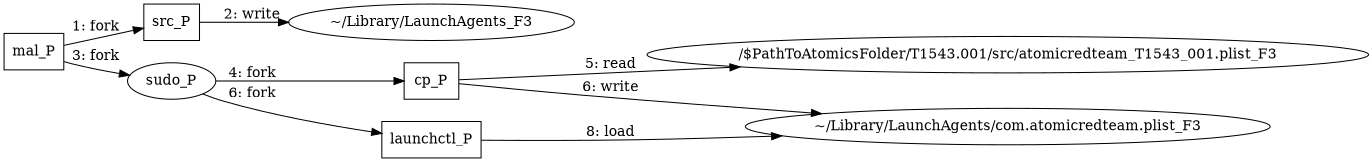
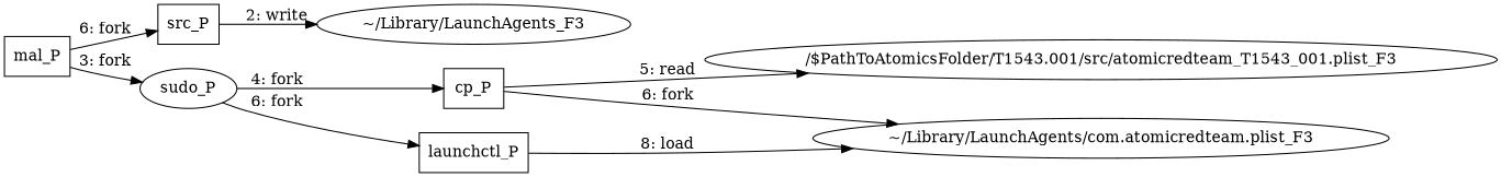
  digraph {
    engine=neato
    fixedsize=false
    fontsize=10
    nodesep=0.3
    rankdir=LR
    ranksep=0
    splines=true
    node [node_type=Process shape=box]
    n1 [label=src_P]
    mal_P
    sudo_P [shape=ellipse]
    "~/Library/LaunchAgents_F3" [node_type=File shape=ellipse]
    cp_P
    launchctl_P
    "/$PathToAtomicsFolder/T1543.001/src/atomicredteam_T1543_001.plist_F3" [node_type=File shape=ellipse]
    "~/Library/LaunchAgents/com.atomicredteam.plist_F3" [node_type=File shape=ellipse]
    n1 -> "~/Library/LaunchAgents_F3" [label="2: write"]
-   mal_P -> n1 [label="1: fork"]
+   mal_P -> n1 [label="6: fork"]
    mal_P -> sudo_P [label="3: fork"]
    sudo_P -> cp_P [label="4: fork"]
    sudo_P -> launchctl_P [label="6: fork"]
    cp_P -> "/$PathToAtomicsFolder/T1543.001/src/atomicredteam_T1543_001.plist_F3" [label="5: read"]
-   cp_P -> "~/Library/LaunchAgents/com.atomicredteam.plist_F3" [label="6: write"]
+   cp_P -> "~/Library/LaunchAgents/com.atomicredteam.plist_F3" [label="6: fork"]
    launchctl_P -> "~/Library/LaunchAgents/com.atomicredteam.plist_F3" [label="8: load"]
  }
